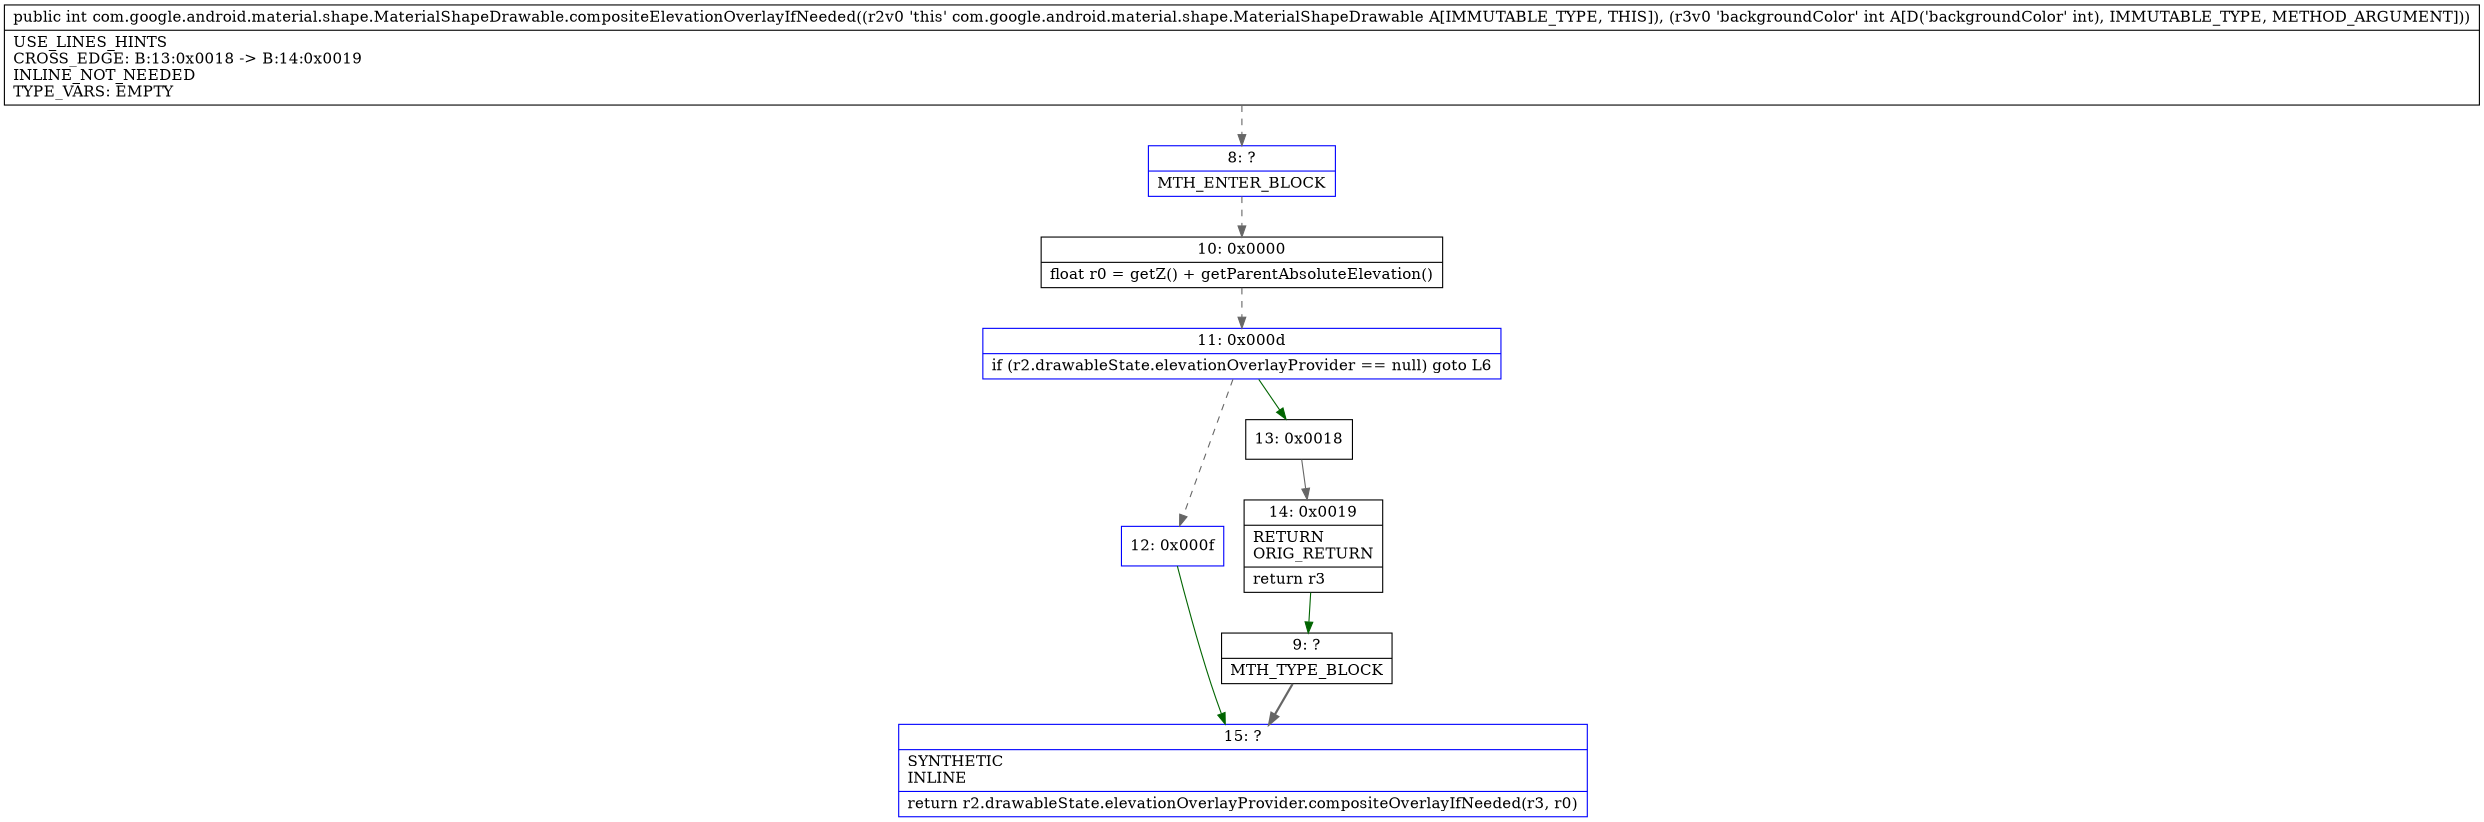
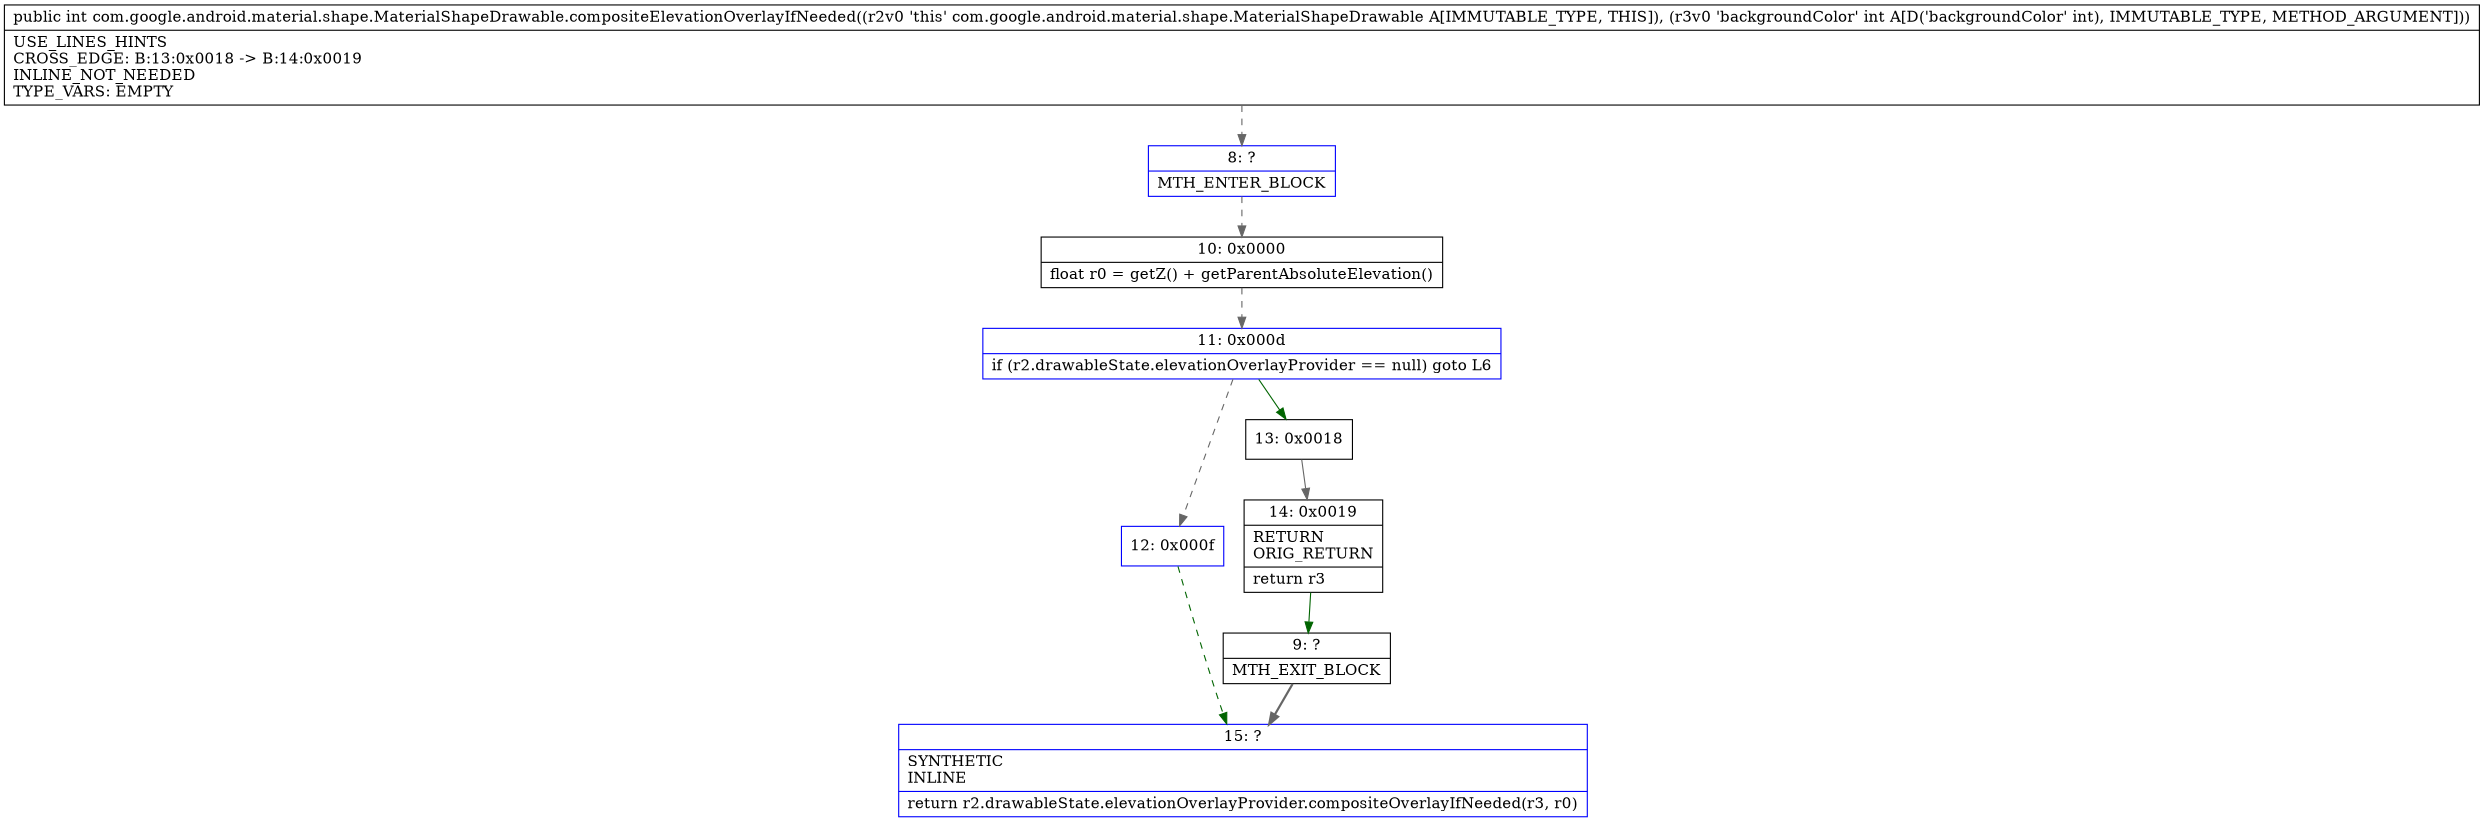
  digraph {
    node [color=black shape=record]
    edge [color=gray40 style=dashed]
    n1 [color=blue label="{8\:\ ?|MTH_ENTER_BLOCK\l}"]
    n2 [label="{10\:\ 0x0000|float r0 = getZ() + getParentAbsoluteElevation()\l}"]
    n3 [color=blue label="{11\:\ 0x000d|if (r2.drawableState.elevationOverlayProvider == null) goto L6\l}"]
    n4 [color=blue label="{12\:\ 0x000f}"]
    n5 [label="{13\:\ 0x0018}"]
    n6 [color=blue label="{15\:\ ?|SYNTHETIC\lINLINE\l|return r2.drawableState.elevationOverlayProvider.compositeOverlayIfNeeded(r3, r0)\l}"]
    n7 [label="{14\:\ 0x0019|RETURN\lORIG_RETURN\l|return r3\l}"]
-   n8 [label="{9\:\ ?|MTH_TYPE_BLOCK\l}"]
+   n8 [label="{9\:\ ?|MTH_EXIT_BLOCK\l}"]
    n9 [label="{public int com.google.android.material.shape.MaterialShapeDrawable.compositeElevationOverlayIfNeeded((r2v0 'this' com.google.android.material.shape.MaterialShapeDrawable A[IMMUTABLE_TYPE, THIS]), (r3v0 'backgroundColor' int A[D('backgroundColor' int), IMMUTABLE_TYPE, METHOD_ARGUMENT]))  | USE_LINES_HINTS\lCROSS_EDGE: B:13:0x0018 \-\> B:14:0x0019\lINLINE_NOT_NEEDED\lTYPE_VARS: EMPTY\l}"]
    n1 -> n2
    n2 -> n3
    n3 -> n4
    n3 -> n5 [color=darkgreen style=solid]
-   n4 -> n6 [color=darkgreen style=solid]
+   n4 -> n6 [color=darkgreen]
    n5 -> n7 [style=solid]
    n7 -> n8 [color=darkgreen style=solid]
    n8 -> n6 [style=bold]
    n9 -> n1
  }
